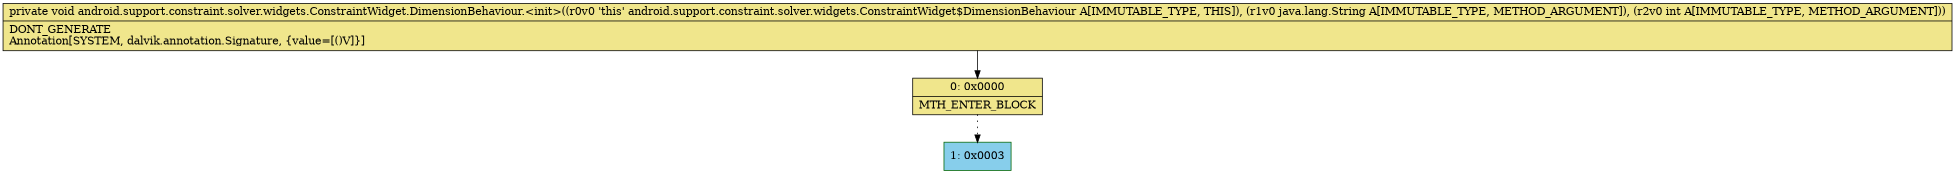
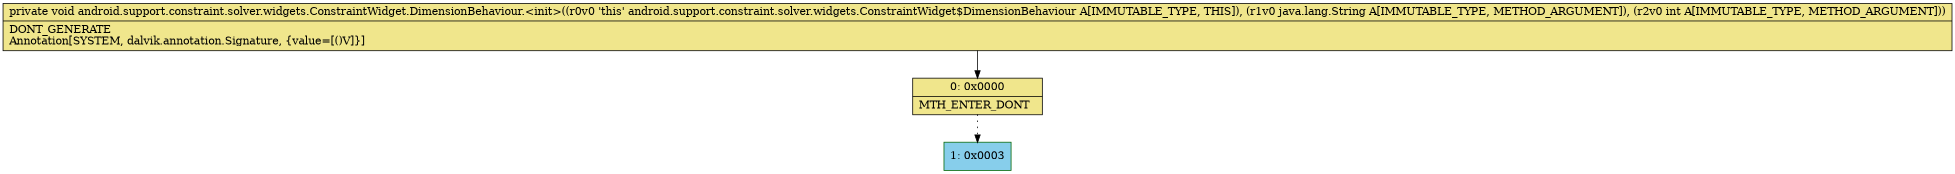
  digraph {
    node [color=black shape=record style=filled fillcolor=khaki]
-   n1 [label="{0\:\ 0x0000|MTH_ENTER_BLOCK\l}"]
+   n1 [label="{0\:\ 0x0000|MTH_ENTER_DONT\l}"]
    n2 [color=darkgreen label="{1\:\ 0x0003}" fillcolor=skyblue]
    n3 [label="{private void android.support.constraint.solver.widgets.ConstraintWidget.DimensionBehaviour.\<init\>((r0v0 'this' android.support.constraint.solver.widgets.ConstraintWidget$DimensionBehaviour A[IMMUTABLE_TYPE, THIS]), (r1v0 java.lang.String A[IMMUTABLE_TYPE, METHOD_ARGUMENT]), (r2v0 int A[IMMUTABLE_TYPE, METHOD_ARGUMENT]))  | DONT_GENERATE\lAnnotation[SYSTEM, dalvik.annotation.Signature, \{value=[()V]\}]\l}"]
    subgraph cluster_1 {
      label="R(0)"
    }
    n1 -> n2 [style=dotted]
    n3 -> n1 [style=solid]
  }
